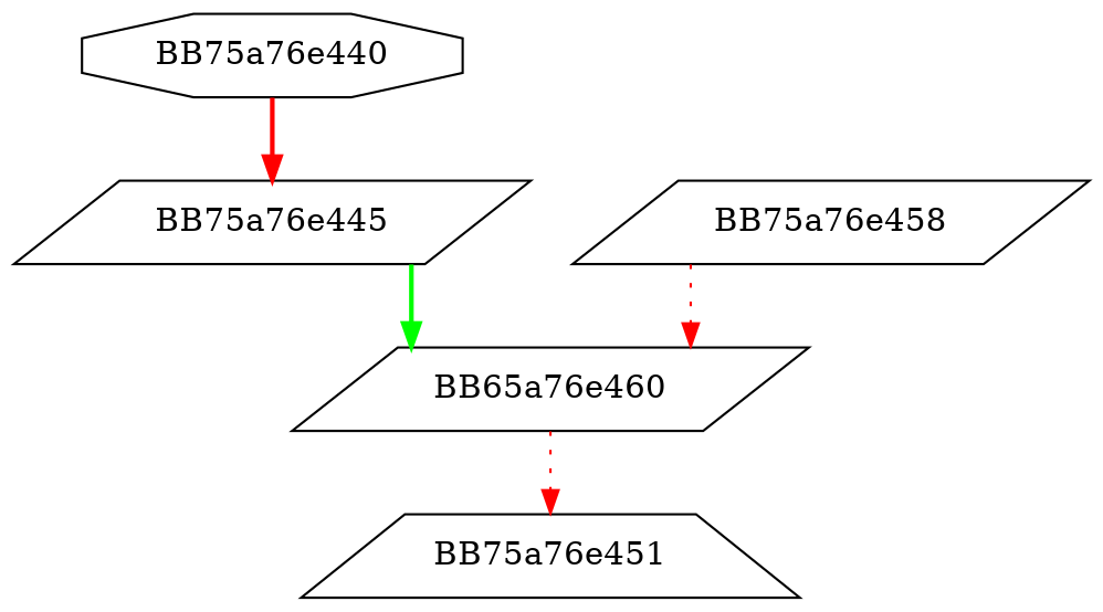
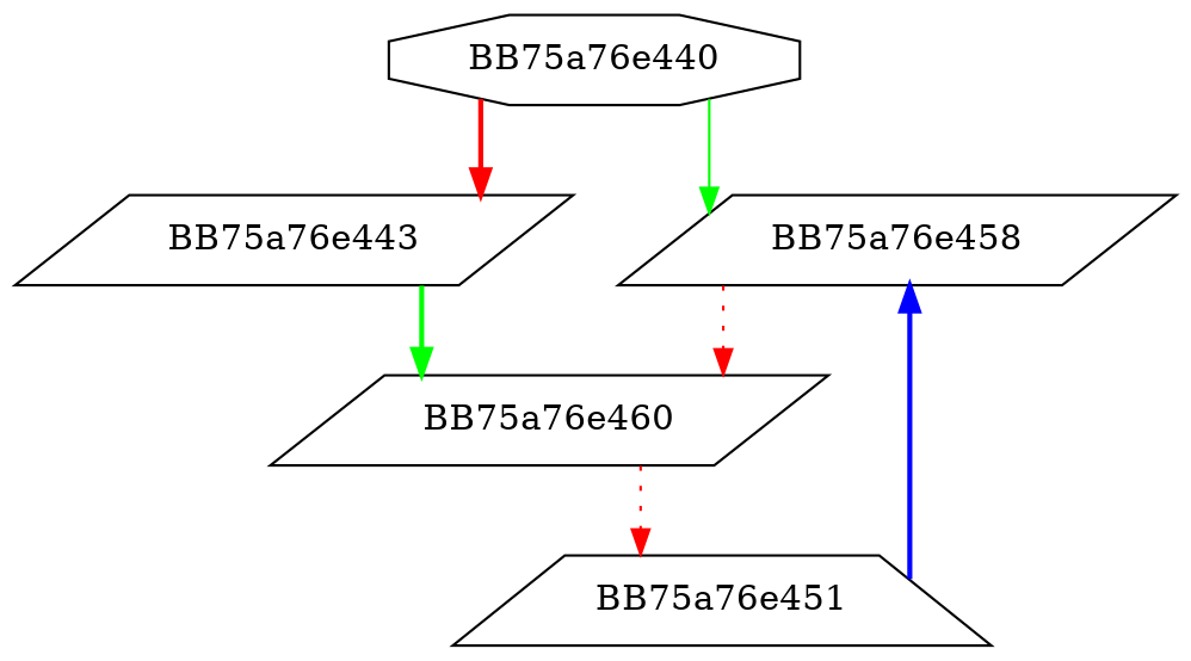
  digraph {
    splines=ortho
    node [shape=parallelogram]
    edge [color=red style=bold]
    n1 [label=BB75a76e440 shape=octagon]
    BB75a76e458
-   BB75a76e445
-   BB75a76e460 [label=BB65a76e460]
+   BB75a76e445 [label=BB75a76e443]
+   BB75a76e460
    BB75a76e451 [shape=trapezium]
+   n1 -> BB75a76e458 [color=green style=solid]
    n1 -> BB75a76e445
    BB75a76e458 -> BB75a76e460 [style=dotted]
    BB75a76e445 -> BB75a76e460 [color=green]
    BB75a76e460 -> BB75a76e451 [style=dotted]
+   BB75a76e451 -> BB75a76e458 [color=blue]
  }
